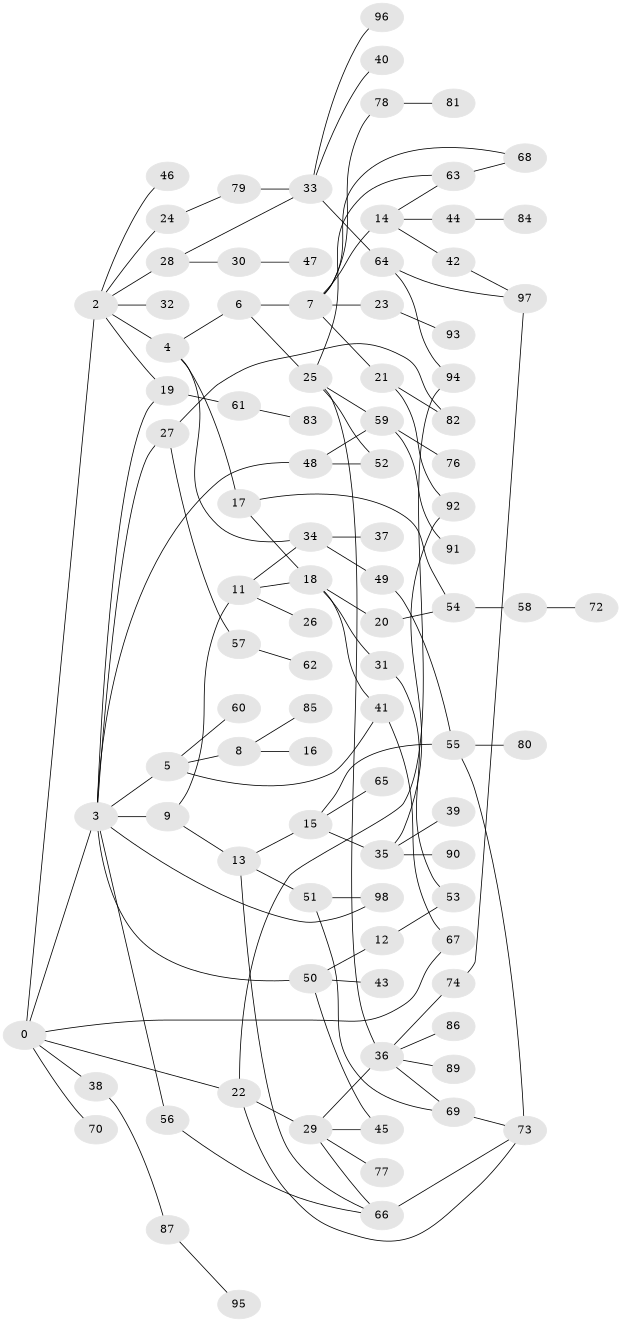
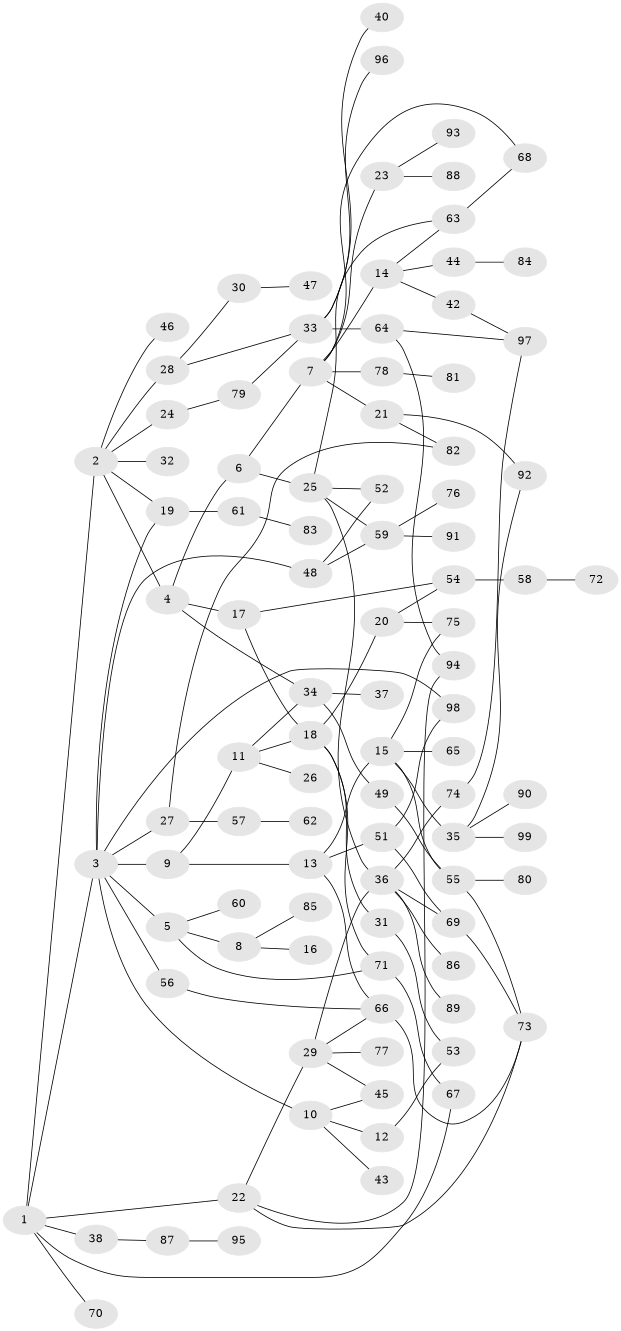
  graph {
    rankdir=LR
    node [color=gray90 style=filled]
-   1 [label=0]
+   1
    2
    3
    22
    38
    67
    70
    4
    19
    24
    28
    32
    46
    5
    9
-   10 [label=50]
+   10
    27
    48
    56
    98
    29
    73
    94
    87
    6
    17
    34
    61
    79
    33
    30
    8
-   41
+   41 [label=71]
    60
    11
    13
    12
    43
    45
    82
    57
    52
    59
    66
    7
    25
    18
    54
    37
    49
    16
    85
    14
    21
    23
    68
    78
    63
    36
    40
    64
    96
    42
    44
    92
+   88
    93
    81
    26
    15
    51
    53
    20
    31
    35
    55
    65
+   75
    69
    97
    84
-   39
+   39 [label=99]
    90
    80
    58
    83
    77
    74
    86
    89
    76
    91
    62
    47
    95
    72
    1 -- 2
    1 -- 3
    1 -- 22
    1 -- 38
    1 -- 67
    1 -- 70
    2 -- 4
    2 -- 19
    2 -- 24
    2 -- 28
    2 -- 32
    2 -- 46
    3 -- 19
    3 -- 5
    3 -- 9
    3 -- 10
    3 -- 27
    3 -- 48
    3 -- 56
    3 -- 98
    22 -- 29
    22 -- 73
    22 -- 94
    38 -- 87
    4 -- 6
    4 -- 17
    4 -- 34
    19 -- 61
    24 -- 79
    28 -- 33
    28 -- 30
    5 -- 8
    5 -- 41
    5 -- 60
    9 -- 11
    9 -- 13
    10 -- 12
    10 -- 43
    10 -- 45
    27 -- 82
    27 -- 57
    48 -- 52
    48 -- 59
    56 -- 66
    29 -- 45
    29 -- 66
    29 -- 36
    29 -- 77
    87 -- 95
    6 -- 7
    6 -- 25
    17 -- 18
    17 -- 54
    34 -- 37
    34 -- 49
    61 -- 83
    79 -- 33
    33 -- 40
    33 -- 64
    33 -- 96
    30 -- 47
    8 -- 16
    8 -- 85
    41 -- 67
    11 -- 34
    11 -- 18
    11 -- 26
    13 -- 66
    13 -- 15
    13 -- 51
    12 -- 53
    57 -- 62
    59 -- 76
    59 -- 91
    66 -- 73
    7 -- 14
    7 -- 21
    7 -- 23
    7 -- 68
    7 -- 78
    25 -- 52
    25 -- 59
    25 -- 63
    25 -- 36
    18 -- 41
    18 -- 20
    18 -- 31
    54 -- 58
    49 -- 55
    14 -- 63
    14 -- 42
    14 -- 44
    21 -- 82
    21 -- 92
+   23 -- 88
    23 -- 93
    78 -- 81
    63 -- 68
    36 -- 69
    36 -- 74
    36 -- 86
    36 -- 89
    64 -- 94
    64 -- 97
    42 -- 97
    44 -- 84
    15 -- 35
    15 -- 55
    15 -- 65
+   15 -- 75
    51 -- 98
    51 -- 69
    20 -- 54
+   20 -- 75
    31 -- 53
    35 -- 92
    35 -- 39
    35 -- 90
    55 -- 73
    55 -- 80
    69 -- 73
    58 -- 72
    74 -- 97
  }
